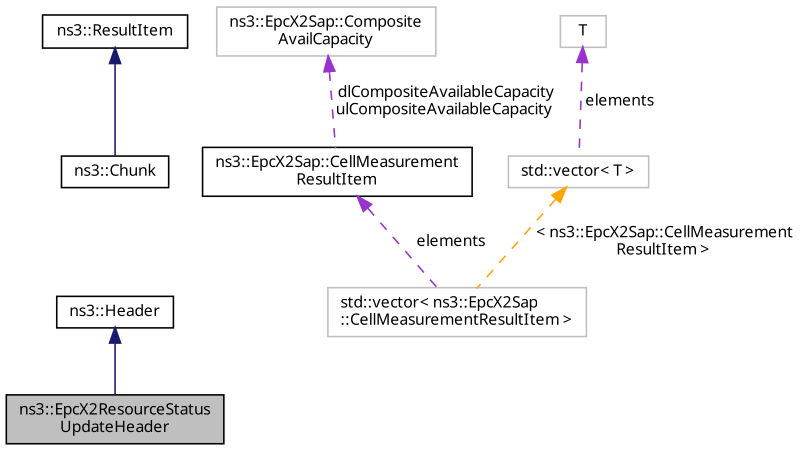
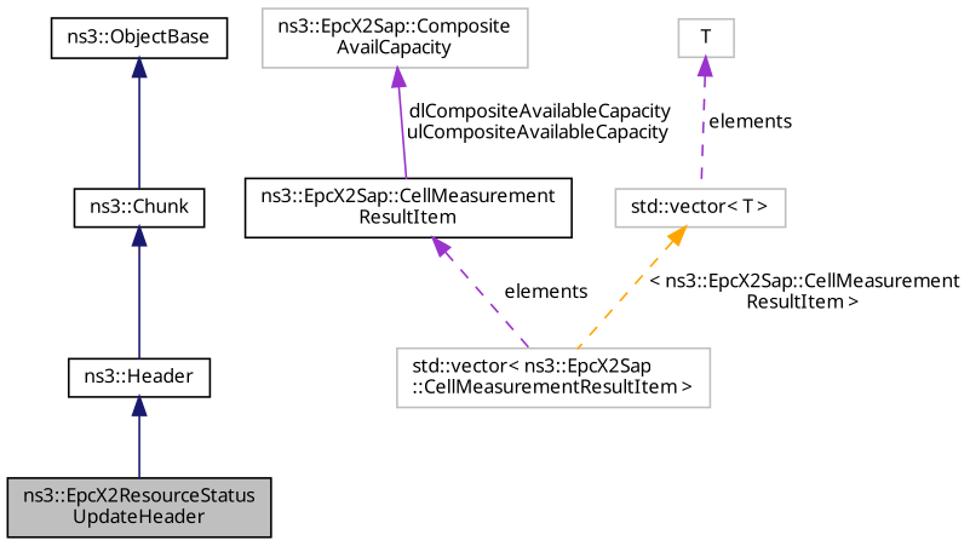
  digraph {
    fontname="Noto Sans"
    node [color=black fillcolor=white fontname="Noto Sans" fontsize=10 shape=record style=filled]
    edge [color=midnightblue dir=back fontname="Noto Sans" fontsize=10 labelfontname=Helvetica labelfontsize=10 style=dashed]
    n1 [fillcolor=grey75 fontcolor=black height=0.2 label="ns3::EpcX2ResourceStatus\lUpdateHeader" width=0.4]
    n2 [height=0.2 label="ns3::Header" width=0.4]
    n3 [height=0.2 label="ns3::Chunk" width=0.4]
-   n4 [height=0.2 label="ns3::ResultItem" width=0.4]
+   n4 [height=0.2 label="ns3::ObjectBase" width=0.4]
    n5 [color=grey75 height=0.2 label="std::vector\< ns3::EpcX2Sap\l::CellMeasurementResultItem \>" width=0.4]
    n6 [height=0.2 label="ns3::EpcX2Sap::CellMeasurement\lResultItem" width=0.4]
    n7 [color=grey75 height=0.2 label="ns3::EpcX2Sap::Composite\lAvailCapacity" width=0.4]
    n8 [color=grey75 height=0.2 label="std::vector\< T \>" width=0.4]
    n9 [color=grey75 height=0.2 label=T width=0.4]
    n2 -> n1 [style=solid]
+   n3 -> n2 [style=solid]
    n4 -> n3 [style=solid]
    n6 -> n5 [color=darkorchid3 label=" elements"]
-   n7 -> n6 [color=darkorchid3 label=" dlCompositeAvailableCapacity\nulCompositeAvailableCapacity"]
+   n7 -> n6 [color=darkorchid3 label=" dlCompositeAvailableCapacity\nulCompositeAvailableCapacity" style=solid]
    n8 -> n5 [color=orange label=" \< ns3::EpcX2Sap::CellMeasurement\lResultItem \>"]
    n9 -> n8 [color=darkorchid3 label=" elements"]
  }
